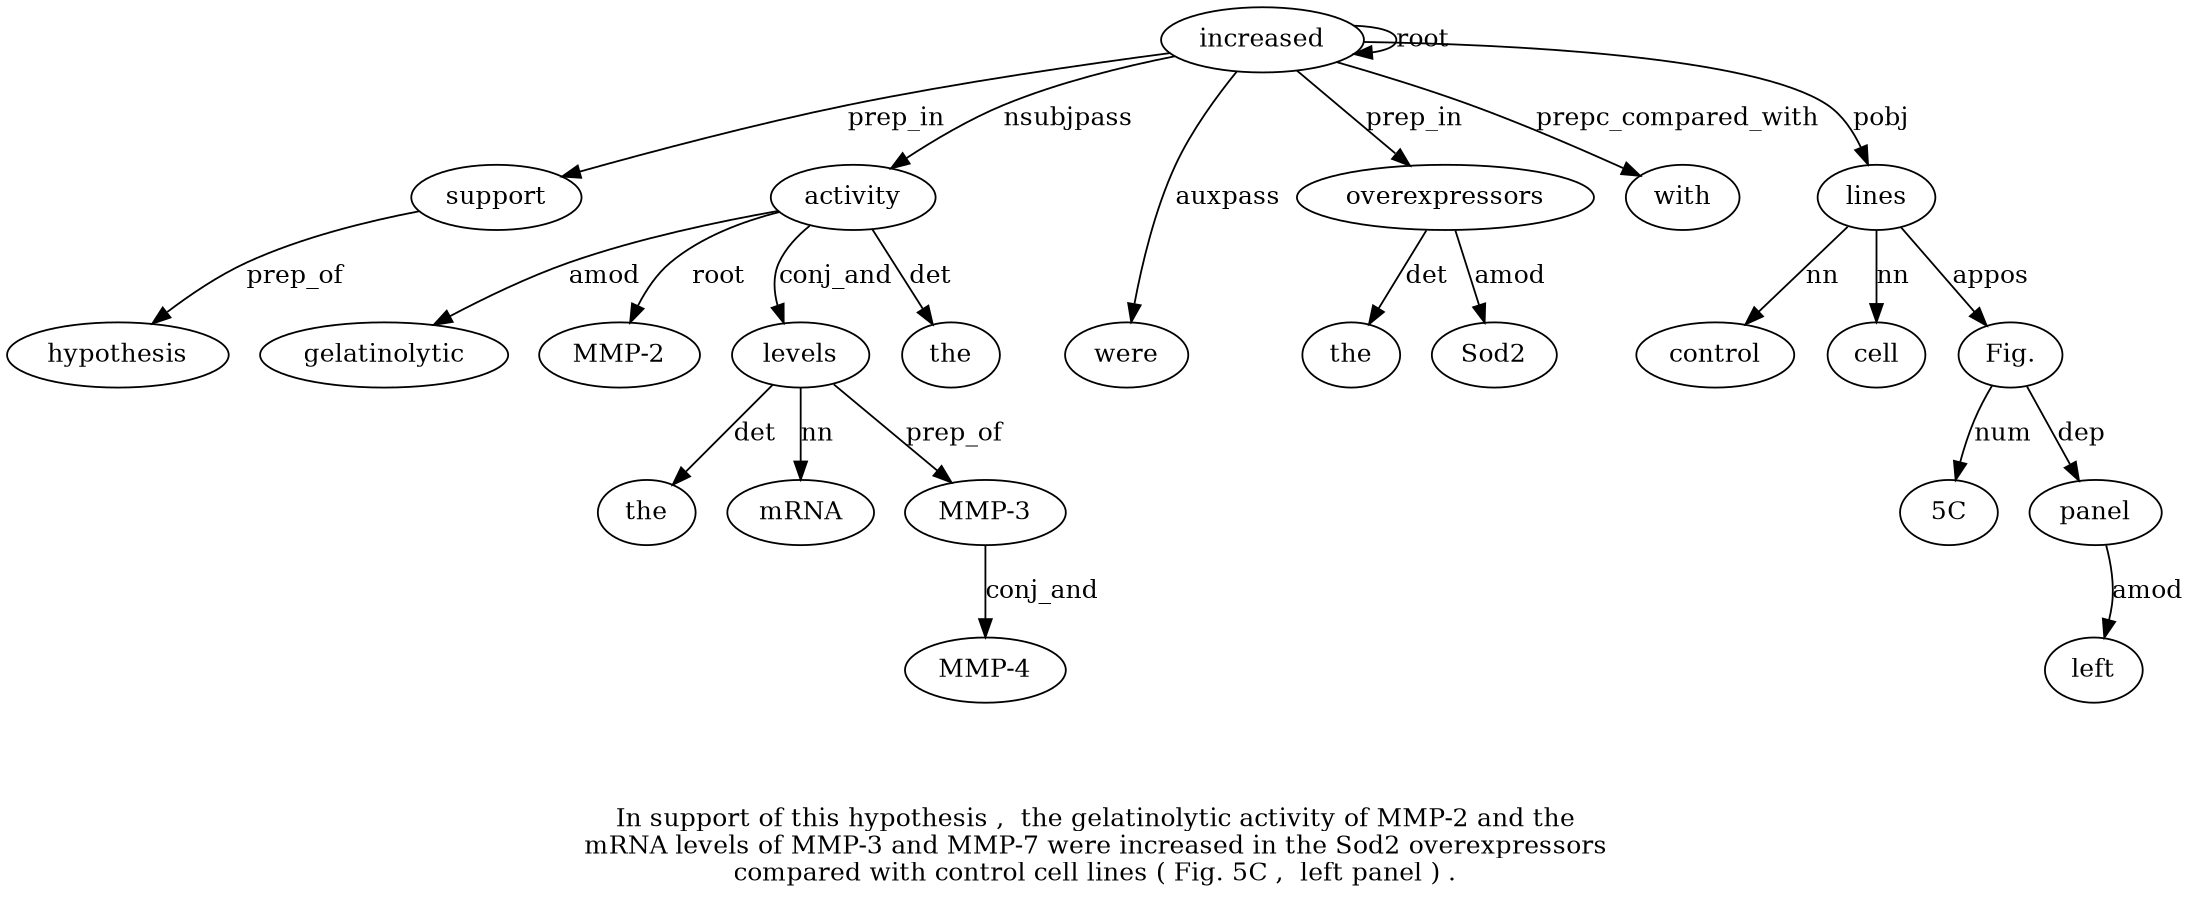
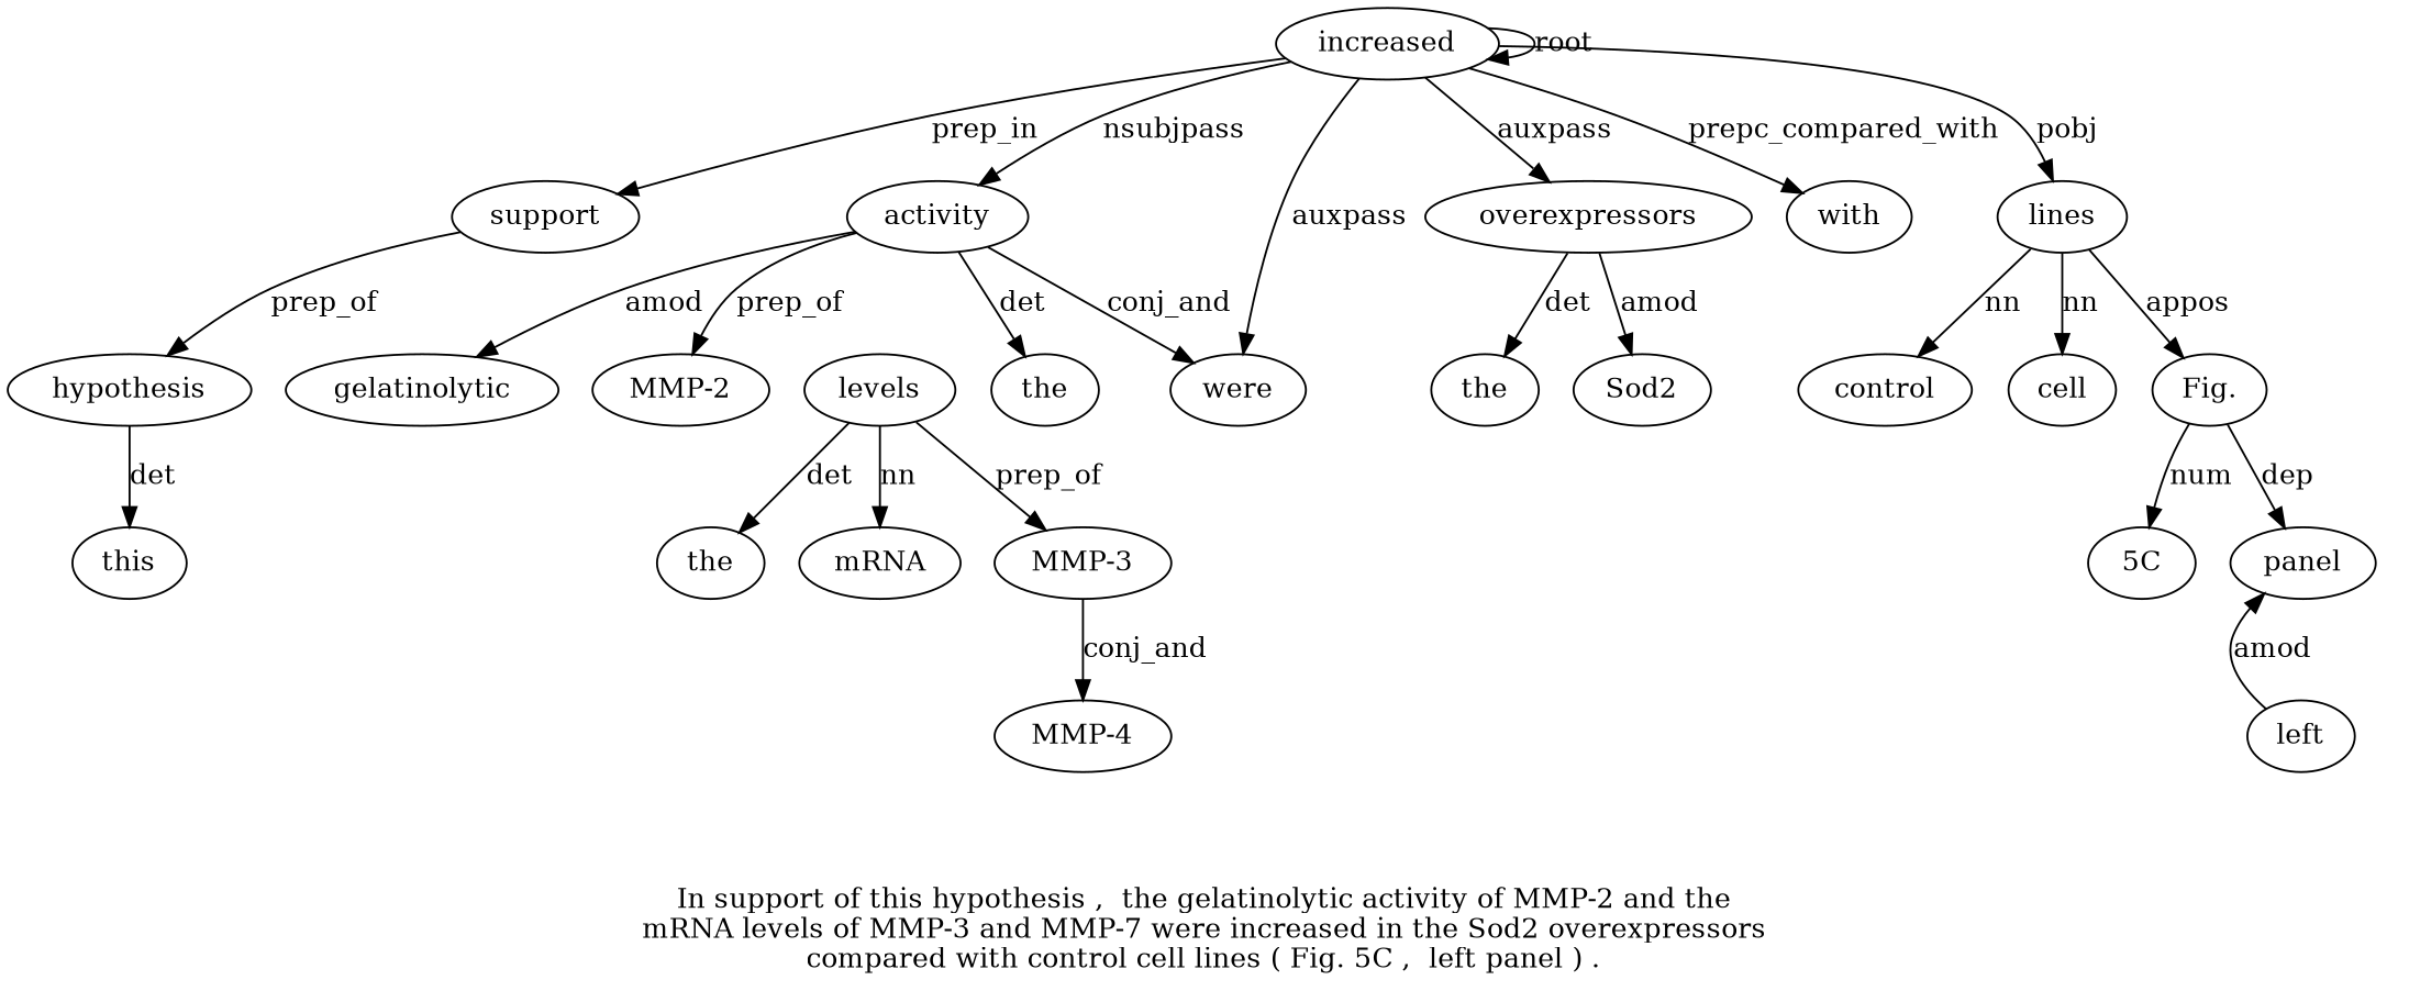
  digraph {
    label="In support of this hypothesis ,  the gelatinolytic activity of MMP-2 and the\nmRNA levels of MMP-3 and MMP-7 were increased in the Sod2 overexpressors\ncompared with control cell lines ( Fig. 5C ,  left panel ) ."
    node [fillcolor=white style=filled]
    n1 [label=increased]
    n2 [label=support]
    n3 [label=activity]
    n4 [label=were]
    n5 [label=overexpressors]
    n6 [label=with]
    n7 [label=lines]
    n8 [label=hypothesis]
    n9 [label=the]
    n10 [label=gelatinolytic]
    n11 [label="MMP-2"]
    n12 [label=levels]
    n13 [label=the]
    n14 [label=Sod2]
    n15 [label=control]
    n16 [label=cell]
    n17 [label="Fig."]
+   n18 [label=this]
    n19 [label=the]
    n20 [label=mRNA]
    n21 [label="MMP-3"]
    n22 [label="MMP-4"]
    n23 [label="5C"]
    n24 [label=panel]
    n25 [label=left]
    n1 -> n1 [label=root]
    n1 -> n2 [label=prep_in]
    n1 -> n3 [label=nsubjpass]
    n1 -> n4 [label=auxpass]
-   n1 -> n5 [label=prep_in]
+   n1 -> n5 [label=auxpass]
    n1 -> n6 [label=prepc_compared_with]
    n1 -> n7 [label=pobj]
    n2 -> n8 [label=prep_of]
    n3 -> n9 [label=det]
    n3 -> n10 [label=amod]
-   n3 -> n11 [label=root]
-   n3 -> n12 [label=conj_and]
+   n3 -> n11 [label=prep_of]
+   n3 -> n4 [label=conj_and]
    n5 -> n13 [label=det]
    n5 -> n14 [label=amod]
    n7 -> n15 [label=nn]
    n7 -> n16 [label=nn]
    n7 -> n17 [label=appos]
+   n8 -> n18 [label=det]
    n12 -> n19 [label=det]
    n12 -> n20 [label=nn]
    n12 -> n21 [label=prep_of]
    n17 -> n23 [label=num]
    n17 -> n24 [label=dep]
    n21 -> n22 [label=conj_and]
-   n24 -> n25 [label=amod]
+   n25 -> n24 [label=amod]
  }
